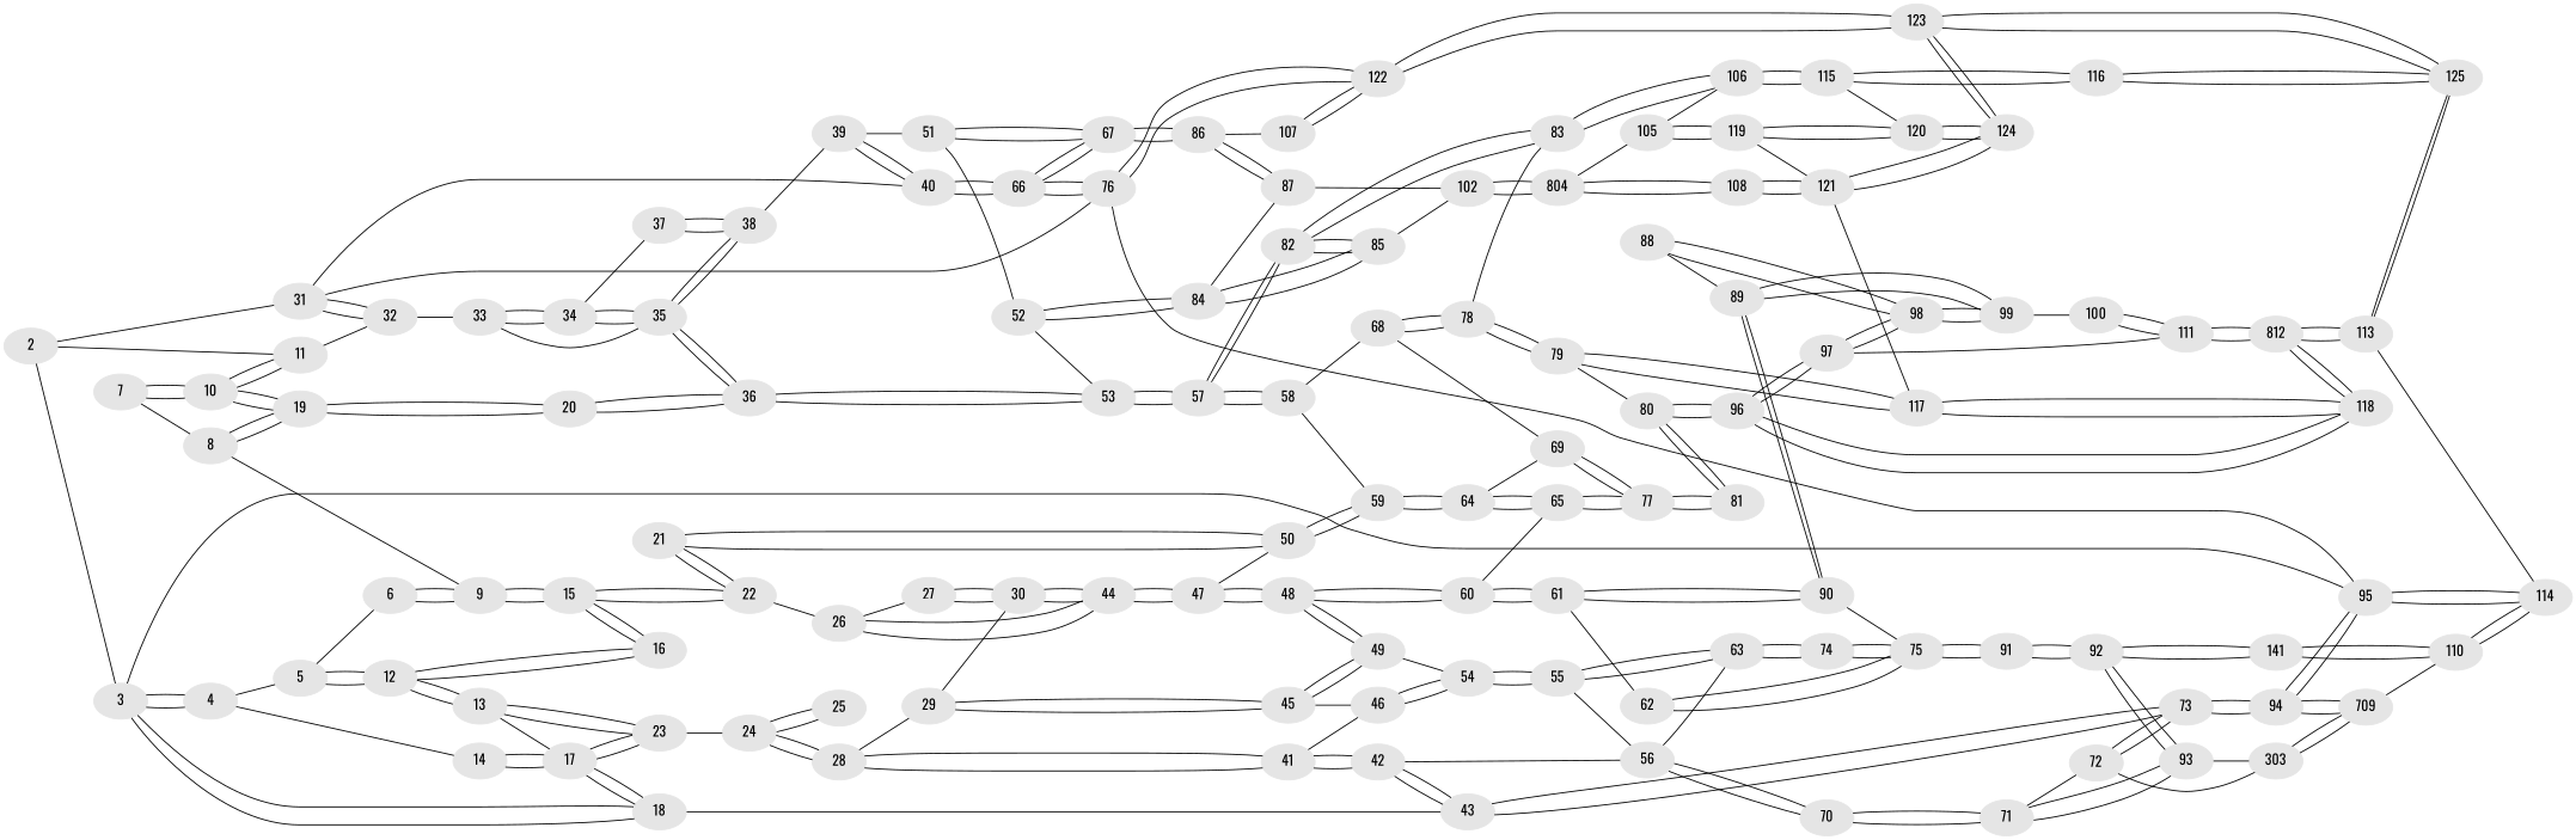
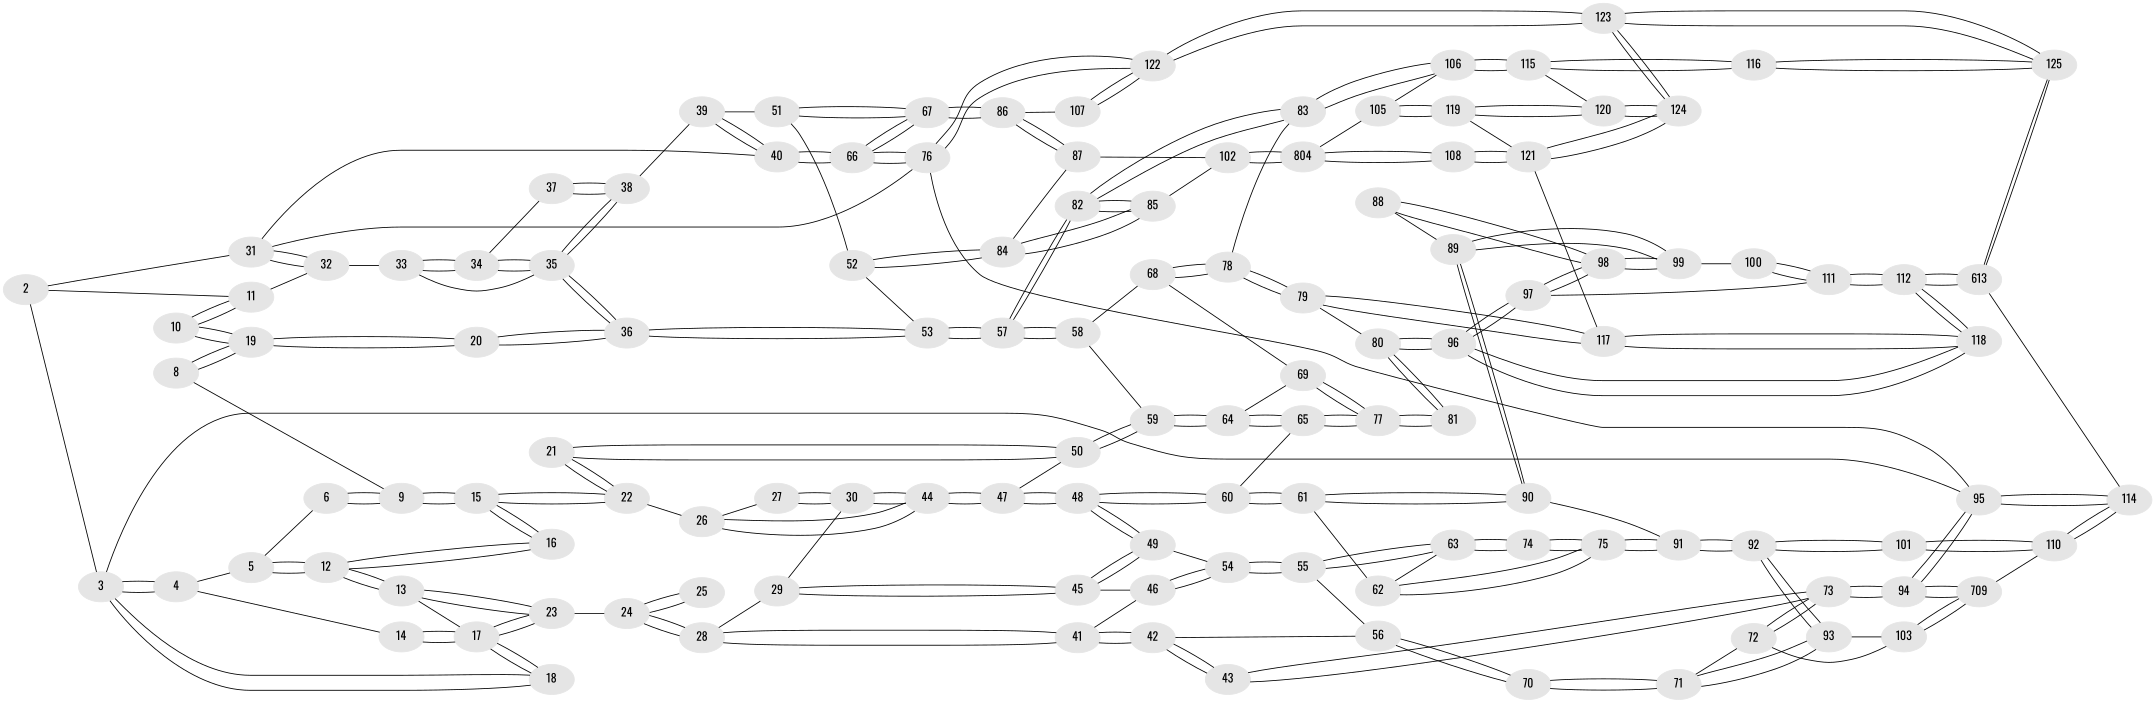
  graph {
    fontname=Oswald
    rankdir=LR
    node [color=gray90 fontname=Oswald style=filled]
    edge [fontname=Oswald]
    2
    3
    11
    31
-   7
    8
    10
    4
    18
    95
    32
    40
    76
    5
    14
    43
    114
    6
    12
    17
    9
    13
    16
    15
    19
    20
    22
    33
    23
    24
    26
    73
    36
    21
    50
    53
    59
    27
    44
    25
    28
    29
    41
    30
    47
    45
    42
    46
    49
    66
    122
    34
    35
    37
    38
    39
    57
    51
    52
    67
    56
    54
    70
    94
    48
    55
    60
    61
    65
    64
    84
    86
    85
    87
    58
    82
    63
    74
    71
    68
    83
    69
    78
    62
    90
    77
    75
    91
    81
    107
    79
    72
    93
-   103 [label=303]
+   103
    n95 [label=709]
    92
    123
    80
    117
    106
    96
    118
    97
    88
    89
    98
    102
    115
    n109 [label=804]
    99
    100
-   101 [label=141]
+   101
    110
    111
-   112 [label=812]
+   112
    105
    108
    119
    121
    120
    116
    124
-   113
+   113 [label=613]
    125
    2 -- 3
    2 -- 11
    2 -- 31
    3 -- 4
    3 -- 4
    3 -- 18
    3 -- 18
    3 -- 95
    11 -- 32
    31 -- 32
    31 -- 32
    31 -- 40
    31 -- 76
-   7 -- 8
-   7 -- 10
-   7 -- 10
    8 -- 9
    8 -- 19
    8 -- 19
    10 -- 11
    10 -- 11
    10 -- 19
    10 -- 19
    4 -- 5
    4 -- 14
-   18 -- 43
    95 -- 114
    95 -- 114
    32 -- 33
    40 -- 66
    40 -- 66
    76 -- 95
    76 -- 122
    76 -- 122
    5 -- 6
    5 -- 12
    5 -- 12
    14 -- 17
    14 -- 17
    43 -- 73
    43 -- 73
    6 -- 9
    6 -- 9
    12 -- 13
    12 -- 13
    12 -- 16
    12 -- 16
    17 -- 18
    17 -- 18
    17 -- 23
    17 -- 23
    9 -- 15
    9 -- 15
    13 -- 17
    13 -- 23
    13 -- 23
    15 -- 16
    15 -- 16
    15 -- 22
    15 -- 22
    19 -- 20
    19 -- 20
    20 -- 36
    20 -- 36
    22 -- 26
    33 -- 34
    33 -- 34
    33 -- 35
    23 -- 24
    24 -- 25
    24 -- 25
    24 -- 28
    24 -- 28
    26 -- 27
    26 -- 44
    26 -- 44
    73 -- 94
    73 -- 94
    36 -- 53
    36 -- 53
    21 -- 22
    21 -- 22
    21 -- 50
    21 -- 50
    50 -- 59
    50 -- 59
    53 -- 57
    53 -- 57
    59 -- 64
    59 -- 64
    27 -- 30
    27 -- 30
    44 -- 47
    44 -- 47
    28 -- 29
    28 -- 41
    28 -- 41
    29 -- 30
    29 -- 45
    29 -- 45
    41 -- 42
    41 -- 42
    41 -- 46
    30 -- 44
    30 -- 44
    47 -- 50
    47 -- 48
    47 -- 48
    45 -- 46
    45 -- 49
    45 -- 49
    42 -- 43
    42 -- 43
    42 -- 56
    46 -- 54
    46 -- 54
    49 -- 54
    66 -- 76
    66 -- 76
    66 -- 67
    66 -- 67
    122 -- 123
    122 -- 123
    34 -- 35
    34 -- 35
    34 -- 37
    35 -- 36
    35 -- 36
    35 -- 38
    35 -- 38
    37 -- 38
    37 -- 38
    38 -- 39
    39 -- 40
    39 -- 40
    39 -- 51
    57 -- 58
    57 -- 58
    57 -- 82
    57 -- 82
    51 -- 52
    51 -- 67
    51 -- 67
    52 -- 53
    52 -- 84
    52 -- 84
    67 -- 86
    67 -- 86
    56 -- 70
    56 -- 70
    54 -- 55
    54 -- 55
    70 -- 71
    70 -- 71
    94 -- 95
    94 -- 95
    94 -- n95
    94 -- n95
    48 -- 49
    48 -- 49
    48 -- 60
    48 -- 60
    55 -- 56
    55 -- 63
    55 -- 63
    60 -- 61
    60 -- 61
    60 -- 65
    61 -- 62
    61 -- 90
    61 -- 90
    65 -- 77
    65 -- 77
    64 -- 65
    64 -- 65
    64 -- 69
    84 -- 85
    84 -- 85
    84 -- 87
    86 -- 87
    86 -- 87
    86 -- 107
    85 -- 102
    87 -- 102
    58 -- 59
    58 -- 68
    82 -- 85
    82 -- 85
    82 -- 83
    82 -- 83
    63 -- 74
    63 -- 74
    74 -- 75
    74 -- 75
    71 -- 72
    71 -- 93
    71 -- 93
    68 -- 69
    68 -- 78
    68 -- 78
    83 -- 106
    83 -- 106
    69 -- 77
    69 -- 77
    78 -- 83
    78 -- 79
    78 -- 79
-   56 -- 63
+   62 -- 63
    62 -- 75
    62 -- 75
-   90 -- 75
+   90 -- 91
    77 -- 81
    77 -- 81
    75 -- 91
    75 -- 91
    91 -- 92
    91 -- 92
    107 -- 122
    107 -- 122
    79 -- 80
    79 -- 117
    79 -- 117
    72 -- 73
    72 -- 73
    72 -- 103
    93 -- 103
    103 -- n95
    103 -- n95
    n95 -- 110
    92 -- 93
    92 -- 93
    92 -- 101
    92 -- 101
    123 -- 124
    123 -- 124
    123 -- 125
    123 -- 125
    80 -- 81
    80 -- 81
    80 -- 96
    80 -- 96
    117 -- 118
    117 -- 118
    106 -- 115
    106 -- 115
    96 -- 118
    96 -- 118
    96 -- 97
    96 -- 97
    97 -- 98
    97 -- 98
    97 -- 111
    88 -- 89
    88 -- 98
    88 -- 98
    89 -- 90
    89 -- 90
    89 -- 99
    89 -- 99
    98 -- 99
    98 -- 99
    102 -- n109
    102 -- n109
    115 -- 120
    115 -- 116
    115 -- 116
    n109 -- 105
    n109 -- 108
    n109 -- 108
    99 -- 100
    100 -- 111
    100 -- 111
    101 -- 110
    101 -- 110
    110 -- 114
    110 -- 114
    111 -- 112
    111 -- 112
    112 -- 118
    112 -- 118
    112 -- 113
    112 -- 113
    105 -- 106
    105 -- 119
    105 -- 119
    108 -- 121
    108 -- 121
    119 -- 121
    119 -- 120
    119 -- 120
    121 -- 117
    121 -- 124
    121 -- 124
    120 -- 124
    120 -- 124
    116 -- 125
    116 -- 125
    113 -- 114
    113 -- 125
    113 -- 125
  }
